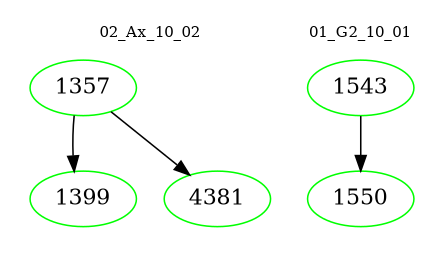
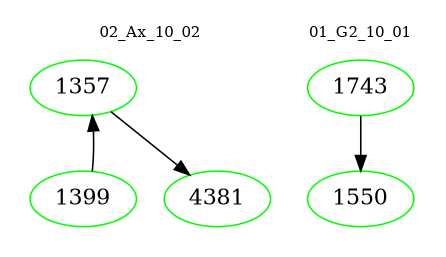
  digraph {
    node [color=green]
    edge [color=black]
    n1 [label=1357]
    n2 [label=1399]
    n3 [label=4381]
-   n4 [label=1543]
+   n4 [label=1743]
    n5 [label=1550]
    subgraph cluster_1 {
      color=white
      fontsize=10
      label="02_Ax_10_02"
      n1
      n2
      n3
    }
    subgraph cluster_2 {
      color=white
      fontsize=10
      label="01_G2_10_01"
      n4
      n5
    }
-   n1 -> n2
+   n2 -> n1
    n1 -> n3
    n4 -> n5
  }
